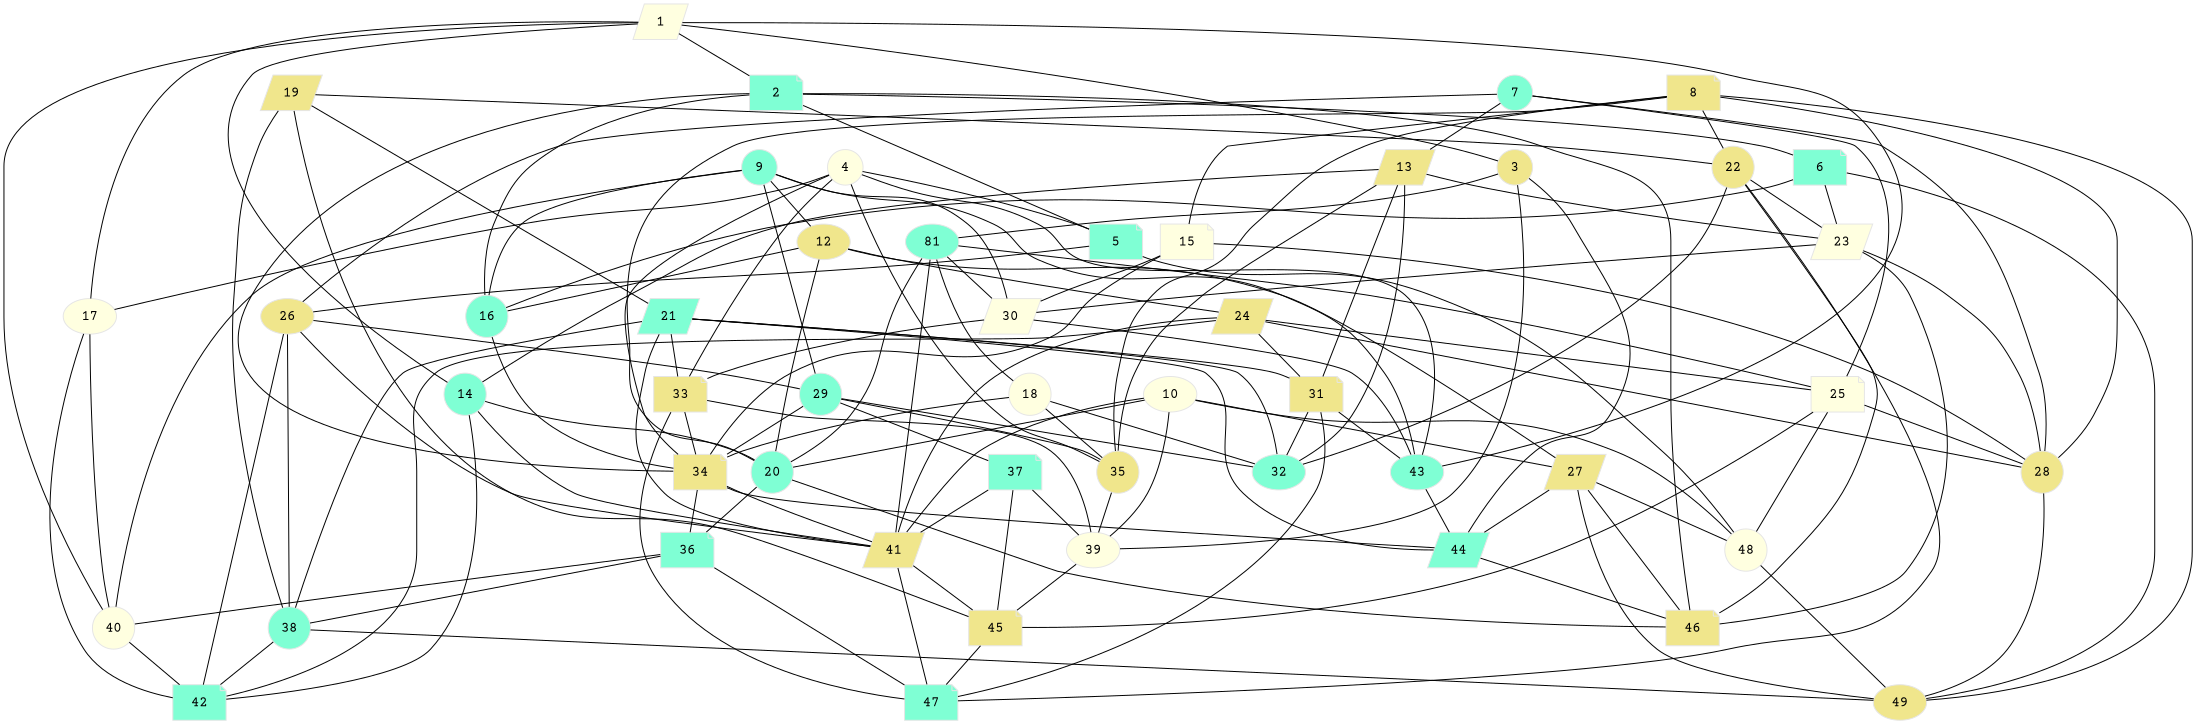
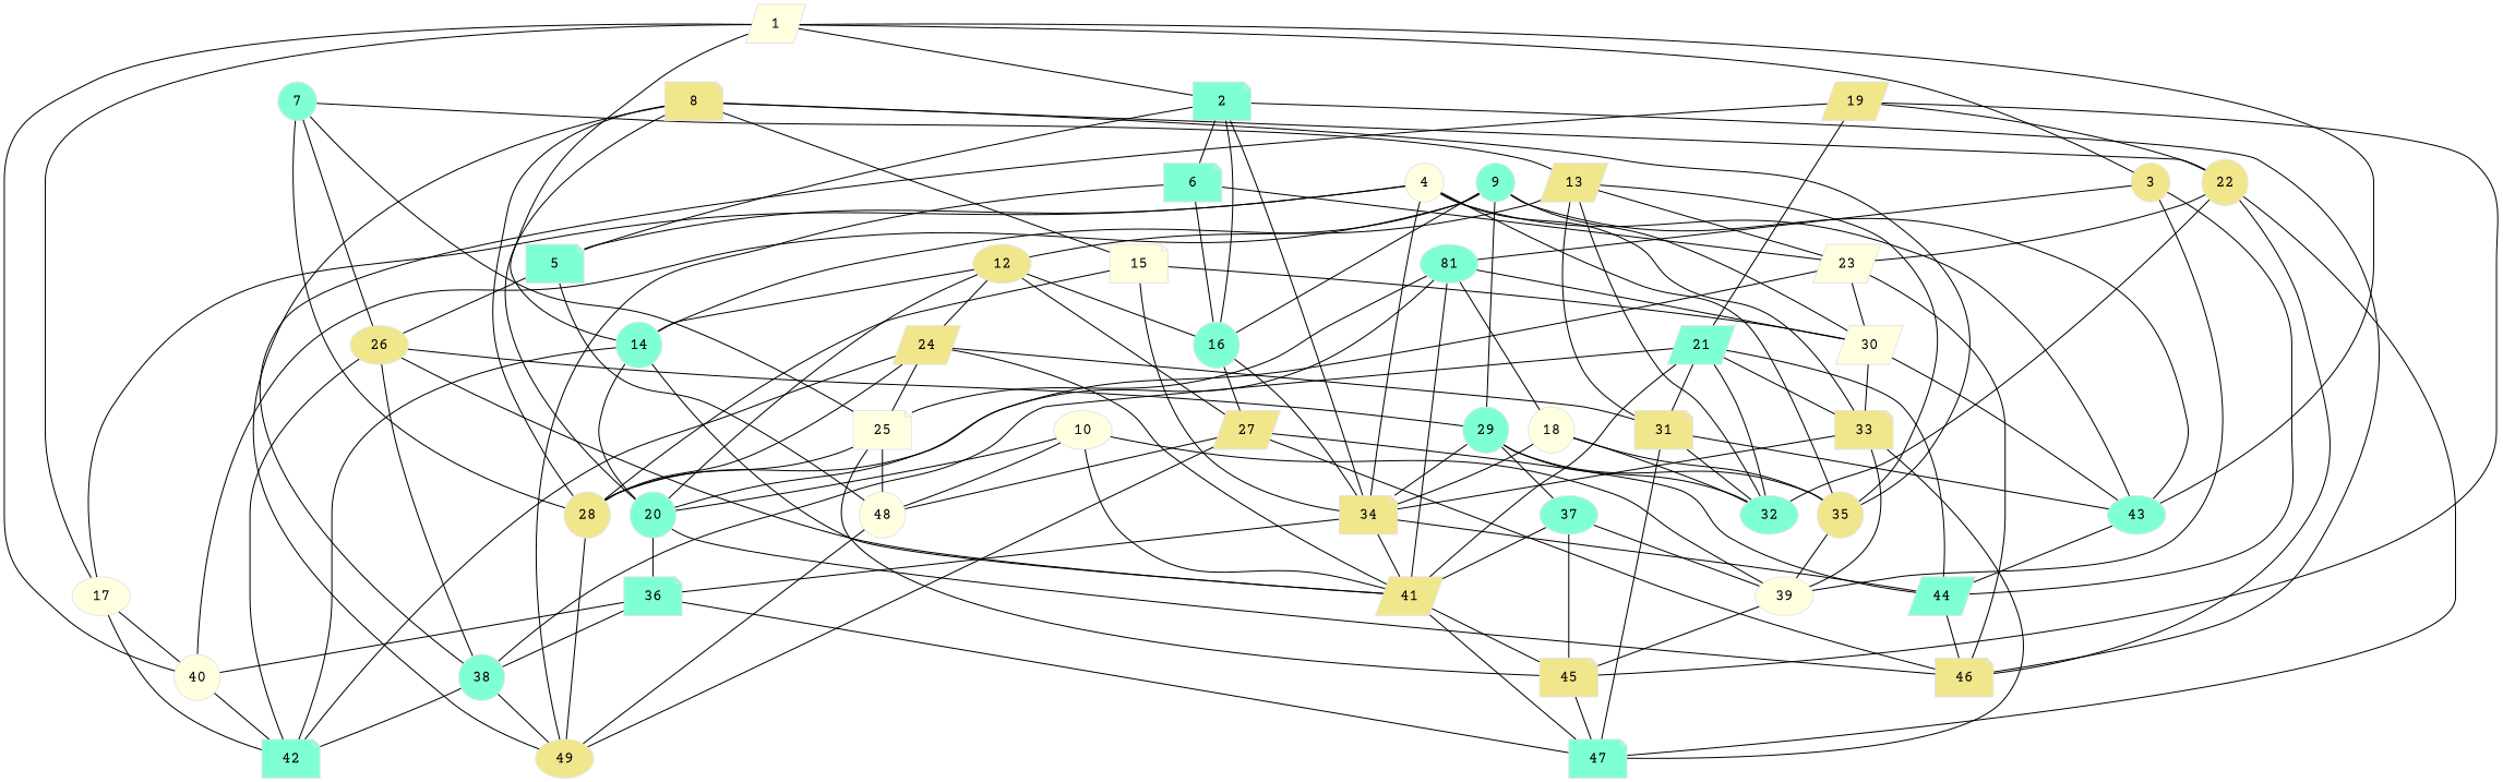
  graph {
    fontname="Courier Prime"
    node [color=gray90 fillcolor=aquamarine fontname="Courier Prime" shape=note style=filled]
    edge [fontname="Courier Prime" weight=1.0]
    1 [fillcolor=lightyellow shape=parallelogram]
    2
    3 [fillcolor=khaki shape=circle]
    14 [shape=circle]
    17 [fillcolor=lightyellow shape=ellipse]
    40 [fillcolor=lightyellow shape=circle]
    43 [shape=ellipse]
    5
    6
    16 [shape=circle]
    34 [fillcolor=khaki]
    46 [fillcolor=khaki]
    n13 [label=81 shape=ellipse]
    39 [fillcolor=lightyellow shape=ellipse]
    44 [shape=parallelogram]
    20 [shape=circle]
    41 [fillcolor=khaki shape=parallelogram]
    42
    26 [fillcolor=khaki shape=ellipse]
    48 [fillcolor=lightyellow shape=circle]
    23 [fillcolor=lightyellow shape=parallelogram]
    49 [fillcolor=khaki shape=ellipse]
    27 [fillcolor=khaki shape=parallelogram]
    36
    25 [fillcolor=lightyellow]
    30 [fillcolor=lightyellow shape=parallelogram]
    18 [fillcolor=lightyellow shape=circle]
    45 [fillcolor=khaki]
    4 [fillcolor=lightyellow shape=circle]
    33 [fillcolor=khaki]
    35 [fillcolor=khaki shape=circle]
    47
    29 [shape=circle]
    38 [shape=circle]
    28 [fillcolor=khaki shape=circle]
    7 [shape=circle]
    13 [fillcolor=khaki shape=parallelogram]
    31 [fillcolor=khaki]
    32 [shape=ellipse]
    8 [fillcolor=khaki]
    15 [fillcolor=lightyellow]
    22 [fillcolor=khaki shape=circle]
    9 [shape=circle]
    12 [fillcolor=khaki shape=ellipse]
    24 [fillcolor=khaki shape=parallelogram]
-   37
+   37 [shape=ellipse]
    10 [fillcolor=lightyellow shape=ellipse]
    19 [fillcolor=khaki shape=parallelogram]
    21 [shape=parallelogram]
    1 -- 2
    1 -- 3
    1 -- 14
    1 -- 17
    1 -- 40
    1 -- 43
    2 -- 5
    2 -- 6
    2 -- 16
    2 -- 34
    2 -- 46
    3 -- n13
    3 -- 39
    3 -- 44
    14 -- 20
    14 -- 41
    14 -- 42
    17 -- 40
    17 -- 42
    40 -- 42
    43 -- 44
    5 -- 26
    5 -- 48
    6 -- 16
    6 -- 23
    6 -- 49
    16 -- 34
-   10 -- 27
+   16 -- 27
    34 -- 44
    34 -- 41
    34 -- 36
    n13 -- 20
    n13 -- 41
    n13 -- 25
    n13 -- 30
    n13 -- 18
    39 -- 45
    44 -- 46
    20 -- 46
    20 -- 36
    41 -- 45
    41 -- 47
    26 -- 41
    26 -- 42
    26 -- 29
    26 -- 38
    48 -- 49
    23 -- 46
    23 -- 30
    23 -- 28 [weight=2.0]
    27 -- 46
    27 -- 44
    27 -- 48
    27 -- 49
    36 -- 40
    36 -- 47
    36 -- 38
    25 -- 48
    25 -- 45
    25 -- 28
    30 -- 43
    30 -- 33
    18 -- 34
    18 -- 35
    18 -- 32
    45 -- 47
    4 -- 17
    4 -- 43
    4 -- 5
    4 -- 34
    4 -- 33
    4 -- 35
    33 -- 34
    33 -- 39
    33 -- 47
    35 -- 39
    29 -- 34
    29 -- 35
    29 -- 32
    29 -- 37
    38 -- 42
    38 -- 49
    28 -- 49
    7 -- 26
    7 -- 25
    7 -- 28
    7 -- 13
    13 -- 14
    13 -- 23
    13 -- 35
    13 -- 31
    13 -- 32
    31 -- 43
    31 -- 47
    31 -- 32
    8 -- 20
    8 -- 49
    8 -- 35
    8 -- 28
    8 -- 15
    8 -- 22
    15 -- 34
    15 -- 30
    15 -- 28
    22 -- 46
    22 -- 23
    22 -- 47
    22 -- 32
    9 -- 40
    9 -- 43
    9 -- 16
    9 -- 30
    9 -- 29
    9 -- 12
+   12 -- 14
    12 -- 16
    12 -- 20
    12 -- 27
    12 -- 24
    24 -- 41
    24 -- 42
    24 -- 25
    24 -- 28
    24 -- 31
    37 -- 39
    37 -- 41
    37 -- 45
    10 -- 39
    10 -- 20
    10 -- 41
    10 -- 48
    19 -- 45
    19 -- 38
    19 -- 22
    19 -- 21
    21 -- 44
    21 -- 41
    21 -- 33
    21 -- 38
    21 -- 31
    21 -- 32
  }
